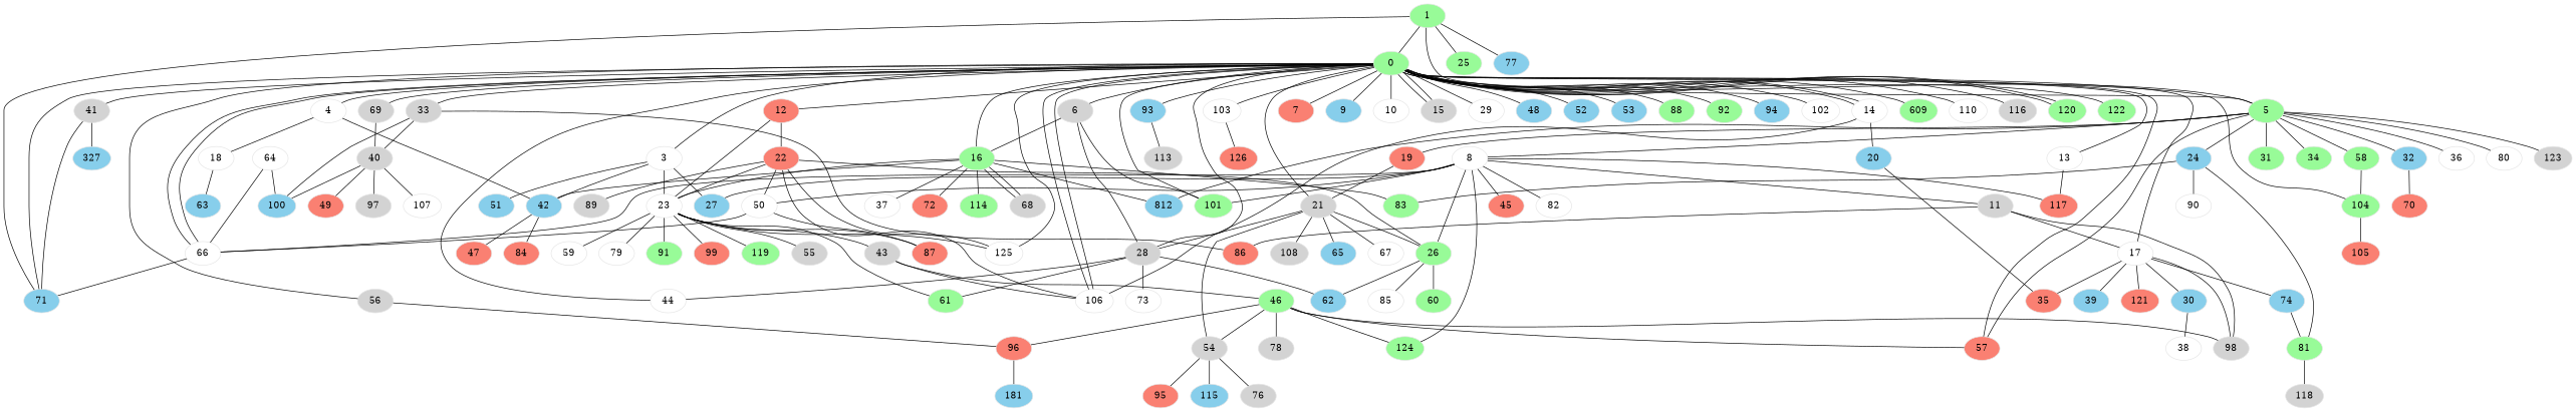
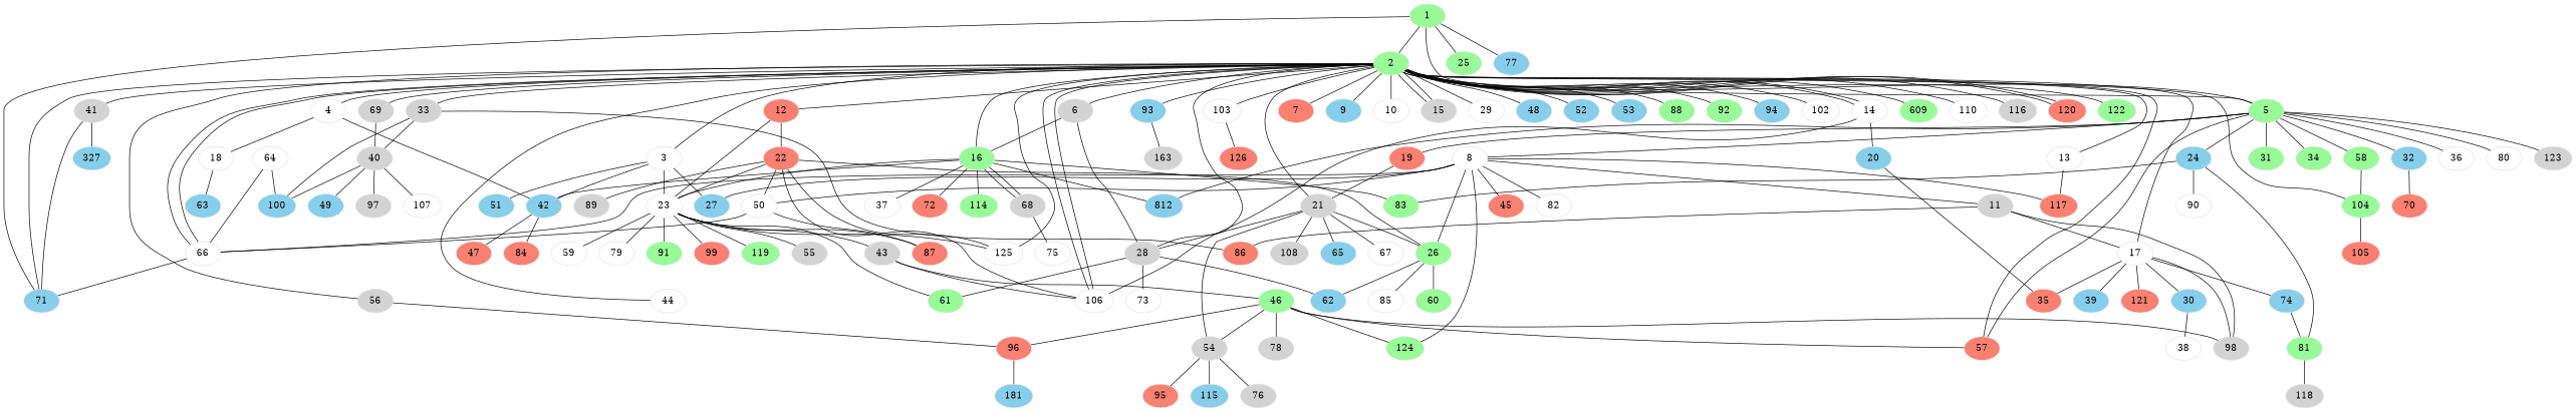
  graph {
    node [color=gray90 fillcolor=white style=filled]
    1 [fillcolor=palegreen]
-   2 [fillcolor=palegreen label=0]
+   2 [fillcolor=palegreen]
    5 [fillcolor=palegreen]
    25 [fillcolor=palegreen]
    71 [fillcolor=skyblue]
    77 [fillcolor=skyblue]
    3
    4
    6 [fillcolor=lightgrey]
    7 [fillcolor=salmon]
    9 [fillcolor=skyblue]
    10
    12 [fillcolor=salmon]
    13
    14
    15 [fillcolor=lightgrey]
    16 [fillcolor=palegreen]
    17
    21 [fillcolor=lightgrey]
    28 [fillcolor=lightgrey]
    29
    33 [fillcolor=lightgrey]
    41 [fillcolor=lightgrey]
    44
    48 [fillcolor=skyblue]
    52 [fillcolor=skyblue]
    53 [fillcolor=skyblue]
    56 [fillcolor=lightgrey]
    57 [fillcolor=salmon]
    66
    69 [fillcolor=lightgrey]
    88 [fillcolor=palegreen]
    92 [fillcolor=palegreen]
    93 [fillcolor=skyblue]
    94 [fillcolor=skyblue]
-   101 [fillcolor=palegreen]
    102
    103
    104 [fillcolor=palegreen]
    106
    n41 [fillcolor=palegreen label=609]
    110
    116 [fillcolor=lightgrey]
-   120 [fillcolor=palegreen]
+   120 [fillcolor=salmon]
    122 [fillcolor=palegreen]
    125
    8
    19 [fillcolor=salmon]
    24 [fillcolor=skyblue]
    31 [fillcolor=palegreen]
    32 [fillcolor=skyblue]
    34 [fillcolor=palegreen]
    36
    58 [fillcolor=palegreen]
    80
    n56 [fillcolor=skyblue label=812]
    123 [fillcolor=lightgrey]
    23
    27 [fillcolor=skyblue]
    42 [fillcolor=skyblue]
    51 [fillcolor=skyblue]
    18
    22 [fillcolor=salmon]
    117 [fillcolor=salmon]
    20 [fillcolor=skyblue]
    37
    68 [fillcolor=lightgrey]
    72 [fillcolor=salmon]
    83 [fillcolor=palegreen]
    114 [fillcolor=palegreen]
    98 [fillcolor=lightgrey]
    30 [fillcolor=skyblue]
    35 [fillcolor=salmon]
    39 [fillcolor=skyblue]
    74 [fillcolor=skyblue]
    121 [fillcolor=salmon]
    26 [fillcolor=palegreen]
    54 [fillcolor=lightgrey]
    65 [fillcolor=skyblue]
    67
    108 [fillcolor=lightgrey]
    62 [fillcolor=skyblue]
    61 [fillcolor=palegreen]
    73
    40 [fillcolor=lightgrey]
    86 [fillcolor=salmon]
    100 [fillcolor=skyblue]
    n88 [fillcolor=skyblue label=327]
    96 [fillcolor=salmon]
-   113 [fillcolor=lightgrey]
+   113 [fillcolor=lightgrey label=163]
    n91 [fillcolor=skyblue label=181]
    126 [fillcolor=salmon]
    105 [fillcolor=salmon]
    43 [fillcolor=lightgrey]
    55 [fillcolor=lightgrey]
    59
    79
    87 [fillcolor=salmon]
    91 [fillcolor=palegreen]
    99 [fillcolor=salmon]
    119 [fillcolor=palegreen]
-   49 [fillcolor=salmon]
+   49 [fillcolor=skyblue]
    97 [fillcolor=lightgrey]
    107
    47 [fillcolor=salmon]
    84 [fillcolor=salmon]
    63 [fillcolor=skyblue]
    11 [fillcolor=lightgrey]
    45 [fillcolor=salmon]
    50
    82
    124 [fillcolor=palegreen]
    81 [fillcolor=palegreen]
    90
    70 [fillcolor=salmon]
    64
    60 [fillcolor=palegreen]
    85
    89 [fillcolor=lightgrey]
+   75
    38
    76 [fillcolor=lightgrey]
    95 [fillcolor=salmon]
    115 [fillcolor=skyblue]
    46 [fillcolor=palegreen]
    78 [fillcolor=lightgrey]
    118 [fillcolor=lightgrey]
    1 -- 2
    1 -- 5
    1 -- 25
    1 -- 71
    1 -- 77
    2 -- 5
    2 -- 71
    2 -- 3
    2 -- 4
    2 -- 6
    2 -- 7
    2 -- 9
    2 -- 10
    2 -- 12
    2 -- 13
    2 -- 14
    2 -- 14
    2 -- 15
    2 -- 15
    2 -- 16
    2 -- 17
    2 -- 21
    2 -- 28
    2 -- 29
    2 -- 33
    2 -- 41
    2 -- 44
    2 -- 48
    2 -- 52
    2 -- 53
    2 -- 56
    2 -- 57
    2 -- 66
    2 -- 66
    2 -- 69
    2 -- 88
    2 -- 92
    2 -- 93
    2 -- 94
-   2 -- 101
    2 -- 102
    2 -- 103
    2 -- 104
    2 -- 106
    2 -- 106
    2 -- n41
    2 -- 110
    2 -- 116
    2 -- 120
    2 -- 120
    2 -- 122
    2 -- 125
    5 -- 57
    5 -- 8
    5 -- 19
    5 -- 24
    5 -- 31
    5 -- 32
    5 -- 34
    5 -- 36
    5 -- 58
    5 -- 80
    5 -- n56
    5 -- 123
    3 -- 23
    3 -- 27
    3 -- 42
    3 -- 51
    4 -- 42
    4 -- 18
    6 -- 16
    6 -- 28
-   6 -- 101
    12 -- 23
    12 -- 22
    13 -- 117
    14 -- 106
    14 -- 20
    16 -- n56
    16 -- 23
    16 -- 42
    16 -- 37
    16 -- 68
    16 -- 68
    16 -- 72
    16 -- 83
    16 -- 114
    17 -- 98
    17 -- 30
    17 -- 35
    17 -- 39
    17 -- 74
    17 -- 121
    21 -- 28
    21 -- 26
    21 -- 54
    21 -- 65
    21 -- 67
    21 -- 108
-   28 -- 44
    28 -- 62
    28 -- 61
    28 -- 73
    33 -- 40
    33 -- 86
    33 -- 100
    41 -- 71
    41 -- n88
    56 -- 96
    66 -- 71
    69 -- 40
    93 -- 113
    103 -- 126
    104 -- 105
    8 -- 66
-   8 -- 101
    8 -- 27
    8 -- 117
    8 -- 26
    8 -- 11
    8 -- 45
    8 -- 50
    8 -- 82
    8 -- 124
    19 -- 21
    24 -- 83
    24 -- 81
    24 -- 90
    32 -- 70
    58 -- 104
    23 -- 125
    23 -- 61
    23 -- 43
    23 -- 55
    23 -- 59
    23 -- 79
    23 -- 87
    23 -- 91
    23 -- 99
    23 -- 119
    42 -- 47
    42 -- 84
    18 -- 63
    22 -- 106
    22 -- 125
    22 -- 23
    22 -- 26
    22 -- 50
    22 -- 89
    20 -- 35
+   68 -- 75
    30 -- 38
    74 -- 81
    26 -- 62
    26 -- 60
    26 -- 85
    54 -- 76
    54 -- 95
    54 -- 115
    40 -- 100
    40 -- 49
    40 -- 97
    40 -- 107
    96 -- n91
    43 -- 106
    43 -- 46
    11 -- 17
    11 -- 98
    11 -- 86
    50 -- 66
    50 -- 87
    81 -- 118
    64 -- 66
    64 -- 100
    46 -- 57
    46 -- 98
    46 -- 54
    46 -- 96
    46 -- 124
    46 -- 78
  }
